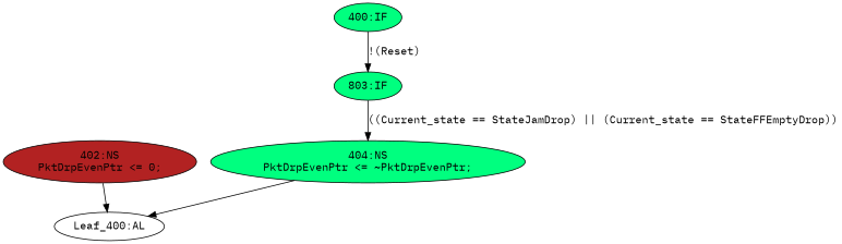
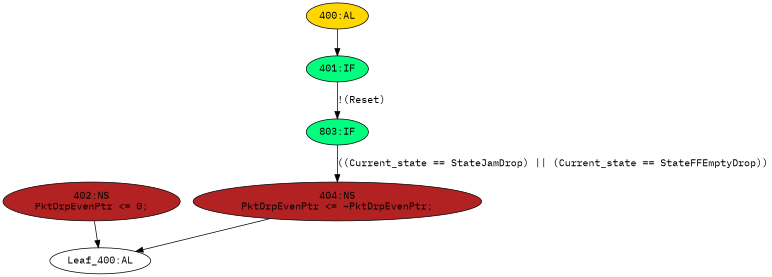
  strict digraph {
    fontname="IBM Plex Mono"
    node [fillcolor=firebrick fontname="IBM Plex Mono" statements="[]" style=filled typ=NonblockingSubstitution]
    edge [cond="[]" fontname="IBM Plex Mono" lineno=None]
-   n1 [ast="<pyverilog.vparser.ast.NonblockingSubstitution object at 0x7f104a572c90>" fillcolor=springgreen label="404:NS\nPktDrpEvenPtr <= ~PktDrpEvenPtr;" statements="[<pyverilog.vparser.ast.NonblockingSubstitution object at 0x7f104a572c90>]"]
+   n1 [ast="<pyverilog.vparser.ast.NonblockingSubstitution object at 0x7f104a572c90>" label="404:NS\nPktDrpEvenPtr <= ~PktDrpEvenPtr;" statements="[<pyverilog.vparser.ast.NonblockingSubstitution object at 0x7f104a572c90>]"]
    n2 [def_var="['PktDrpEvenPtr']" label="Leaf_400:AL" fillcolor="" statements="" style="" typ=""]
    n3 [ast="<pyverilog.vparser.ast.NonblockingSubstitution object at 0x7f104a572e90>" label="402:NS\nPktDrpEvenPtr <= 0;" statements="[<pyverilog.vparser.ast.NonblockingSubstitution object at 0x7f104a572e90>]"]
-   n4 [ast="<pyverilog.vparser.ast.IfStatement object at 0x7f104a57c050>" fillcolor=springgreen label="400:IF" typ=IfStatement]
+   n4 [ast="<pyverilog.vparser.ast.IfStatement object at 0x7f104a57c050>" fillcolor=springgreen label="401:IF" typ=IfStatement]
    n5 [ast="<pyverilog.vparser.ast.IfStatement object at 0x7f104a57c090>" fillcolor=springgreen label="803:IF" typ=IfStatement]
+   n6 [ast="<pyverilog.vparser.ast.Always object at 0x7f104a57c3d0>" clk_sens=True fillcolor=gold label="400:AL" sens="['Clk', 'Reset']" typ=Always use_var="['Reset', 'StateFFEmptyDrop', 'StateJamDrop', 'Current_state', 'PktDrpEvenPtr']"]
    n1 -> n2
    n3 -> n2
    n4 -> n5 [cond="['Reset']" label="!(Reset)" lineno=401]
    n5 -> n1 [cond="['Current_state', 'StateJamDrop', 'Current_state', 'StateFFEmptyDrop']" label="((Current_state == StateJamDrop) || (Current_state == StateFFEmptyDrop))" lineno=403]
+   n6 -> n4
  }
